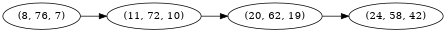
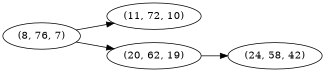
  digraph {
    rankdir=LR
    "(8, 76, 7)"
    "(11, 72, 10)"
    "(20, 62, 19)"
    n4 [label="(24, 58, 42)"]
    "(8, 76, 7)" -> "(11, 72, 10)"
-   "(11, 72, 10)" -> "(20, 62, 19)"
+   "(8, 76, 7)" -> "(20, 62, 19)"
    "(20, 62, 19)" -> n4
  }
